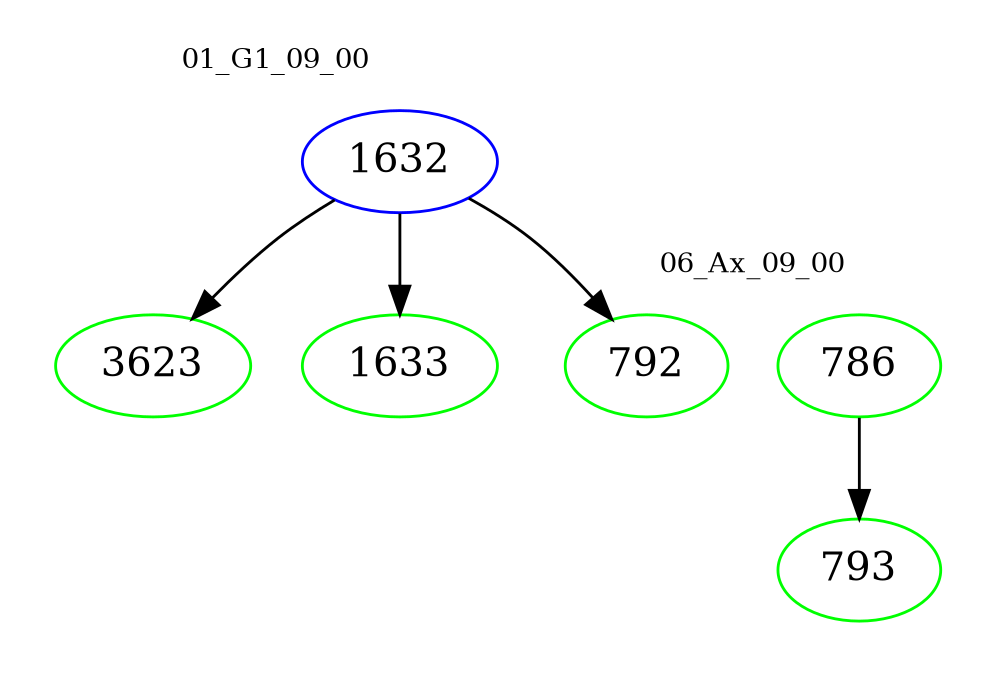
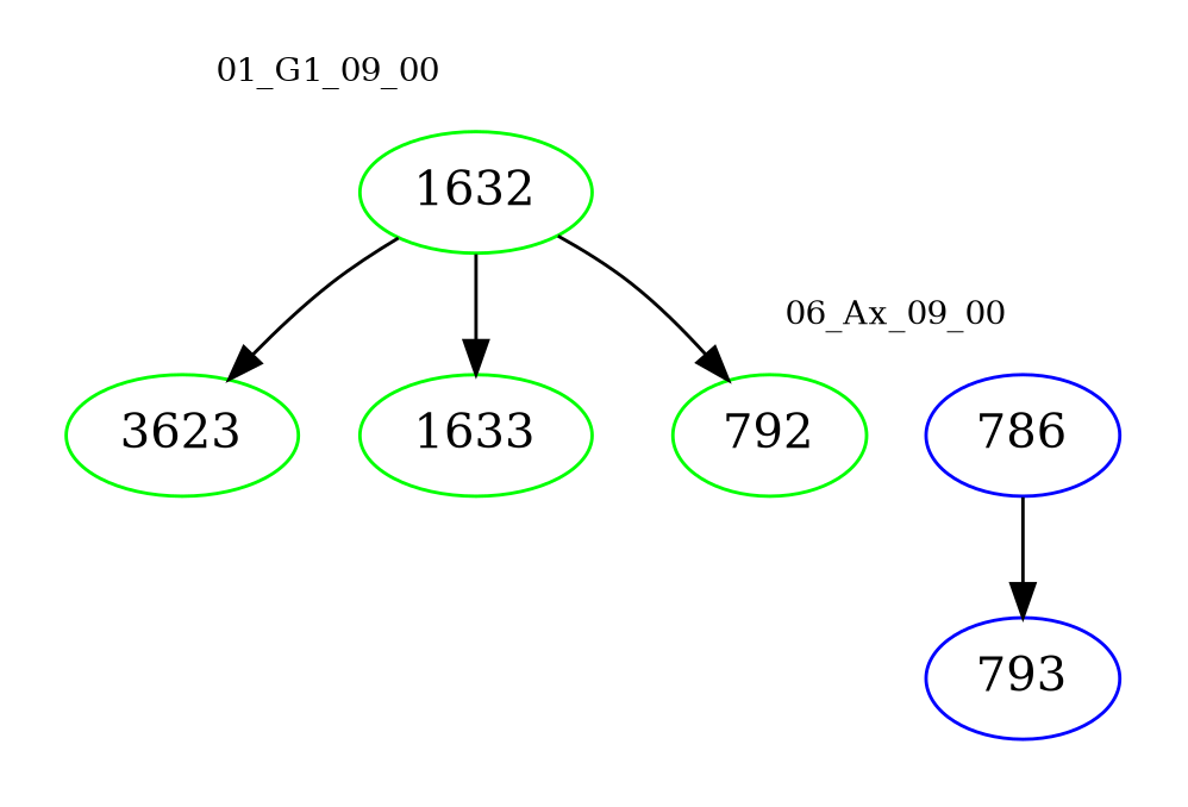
  digraph {
    node [color=green]
    edge [color=black]
-   n1 [label=786]
+   n1 [color=blue label=786]
    n2 [label=792]
-   n3 [label=793]
-   n4 [color=blue label=1632]
+   n3 [color=blue label=793]
+   n4 [label=1632]
    n5 [label=3623]
    n6 [label=1633]
    subgraph cluster_1 {
      color=white
      fontsize=10
      label="06_Ax_09_00"
      n1
      n2
      n3
    }
    subgraph cluster_2 {
      color=white
      fontsize=10
      label="01_G1_09_00"
      n4
      n5
      n6
    }
    n1 -> n3
    n4 -> n2
    n4 -> n5
    n4 -> n6
  }
